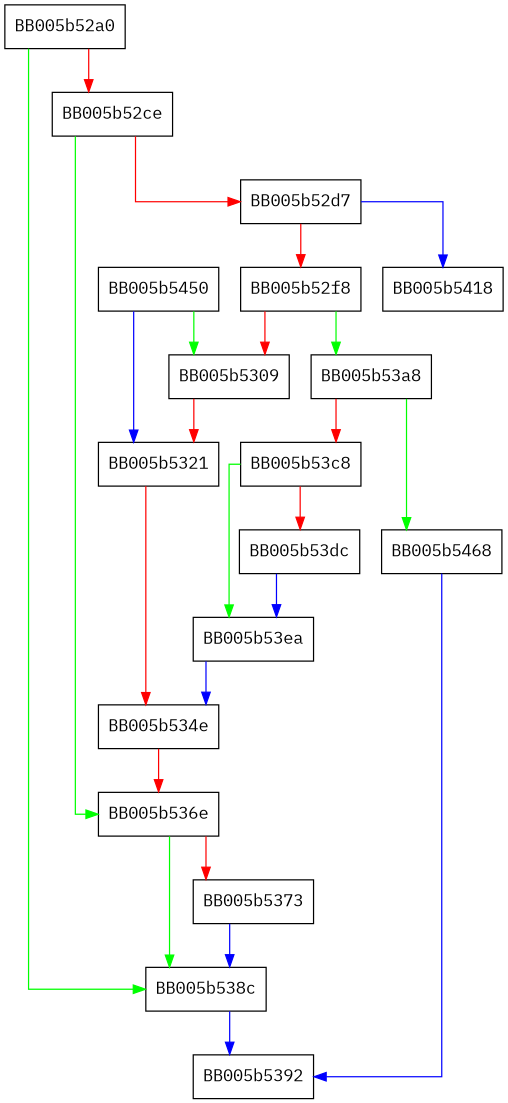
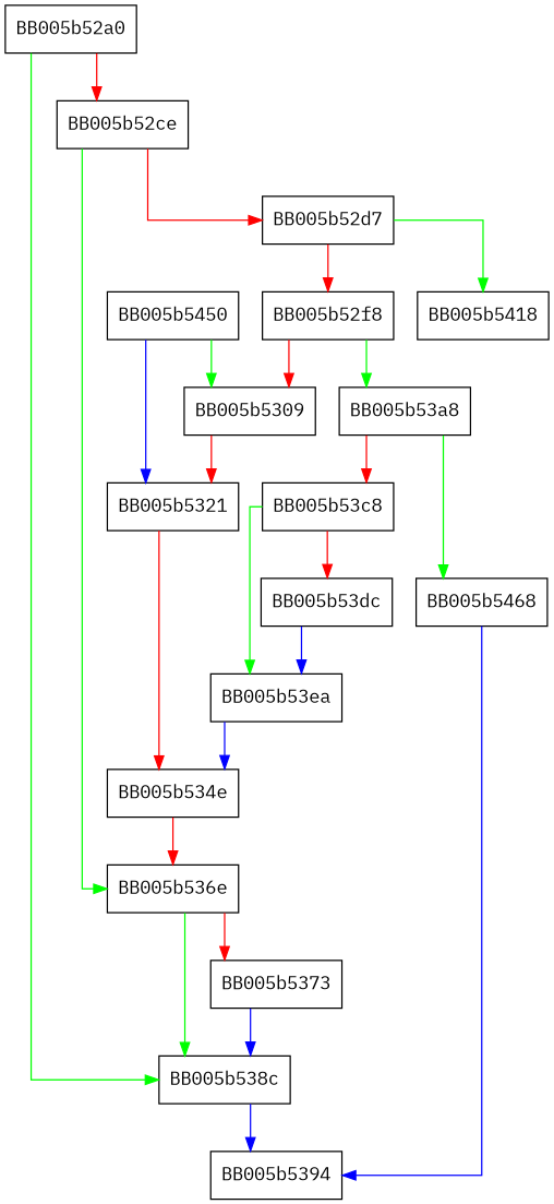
  digraph {
    fontname="IBM Plex Mono"
    splines=ortho
    node [fontname="IBM Plex Mono" shape=box]
    edge [color=red fontname="IBM Plex Mono"]
    BB005b52a0
    BB005b538c
    BB005b52ce
-   BB005b5392
+   BB005b5392 [label=BB005b5394]
    BB005b536e
    BB005b52d7
    BB005b5373
    BB005b5418
    BB005b52f8
    BB005b53a8
    BB005b5309
    BB005b5468
    BB005b53c8
    BB005b5321
    BB005b53ea
    BB005b53dc
    BB005b5450
    BB005b534e
    BB005b52a0 -> BB005b538c [color=green]
    BB005b52a0 -> BB005b52ce
    BB005b538c -> BB005b5392 [color=blue]
    BB005b52ce -> BB005b536e [color=green]
    BB005b52ce -> BB005b52d7
    BB005b536e -> BB005b538c [color=green]
    BB005b536e -> BB005b5373
-   BB005b52d7 -> BB005b5418 [color=blue]
+   BB005b52d7 -> BB005b5418 [color=green]
    BB005b52d7 -> BB005b52f8
    BB005b5373 -> BB005b538c [color=blue]
    BB005b52f8 -> BB005b53a8 [color=green]
    BB005b52f8 -> BB005b5309
    BB005b53a8 -> BB005b5468 [color=green]
    BB005b53a8 -> BB005b53c8
    BB005b5309 -> BB005b5321
    BB005b5468 -> BB005b5392 [color=blue]
    BB005b53c8 -> BB005b53ea [color=green]
    BB005b53c8 -> BB005b53dc
    BB005b5321 -> BB005b534e
    BB005b53ea -> BB005b534e [color=blue]
    BB005b53dc -> BB005b53ea [color=blue]
    BB005b5450 -> BB005b5309 [color=green]
    BB005b5450 -> BB005b5321 [color=blue]
    BB005b534e -> BB005b536e
  }
